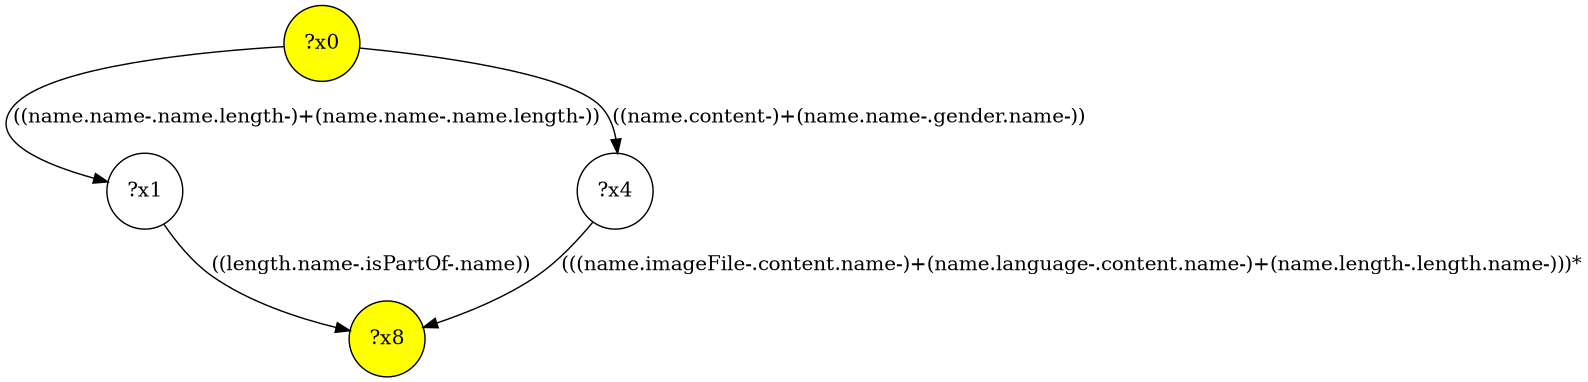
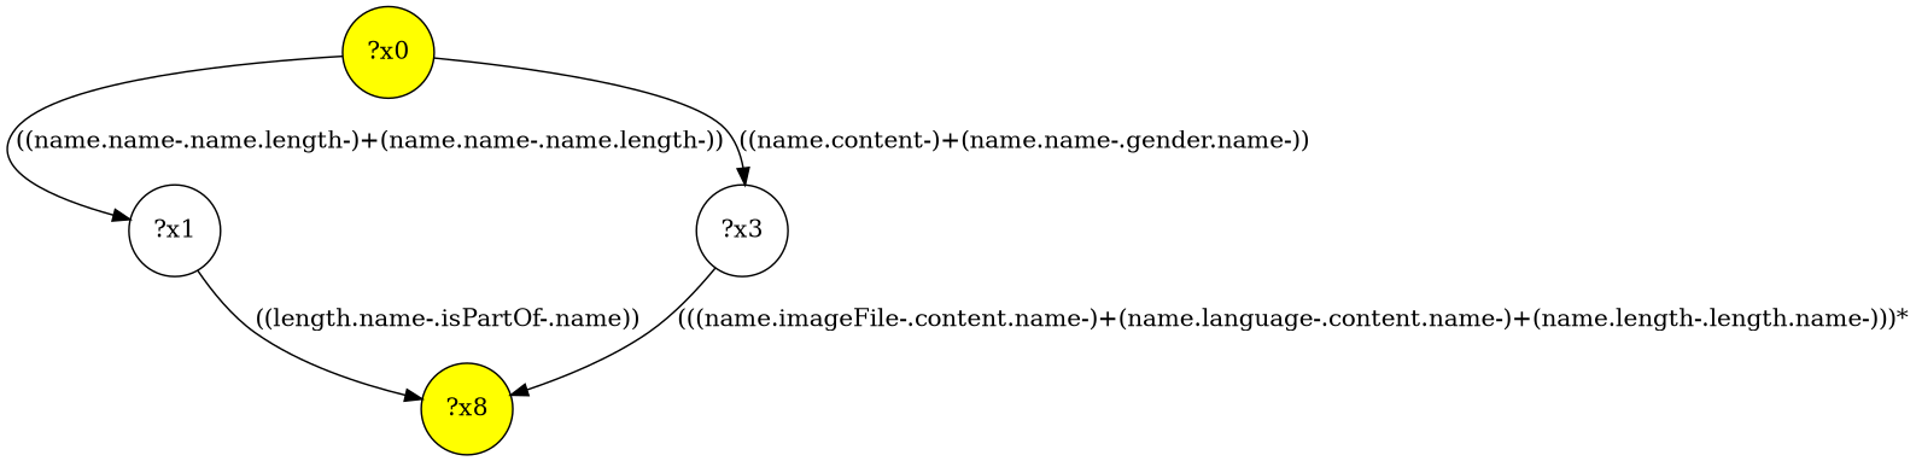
  digraph {
    node [shape=circle]
    n1 [fillcolor=yellow label="?x0" style="filled,"]
    n2 [label="?x1"]
-   n3 [label="?x4"]
+   n3 [label="?x3"]
    n4 [fillcolor=yellow label="?x8" style="filled,"]
    n1 -> n2 [label="((name.name-.name.length-)+(name.name-.name.length-))"]
    n1 -> n3 [label="((name.content-)+(name.name-.gender.name-))"]
    n2 -> n4 [label="((length.name-.isPartOf-.name))"]
    n3 -> n4 [label="(((name.imageFile-.content.name-)+(name.language-.content.name-)+(name.length-.length.name-)))*"]
  }
